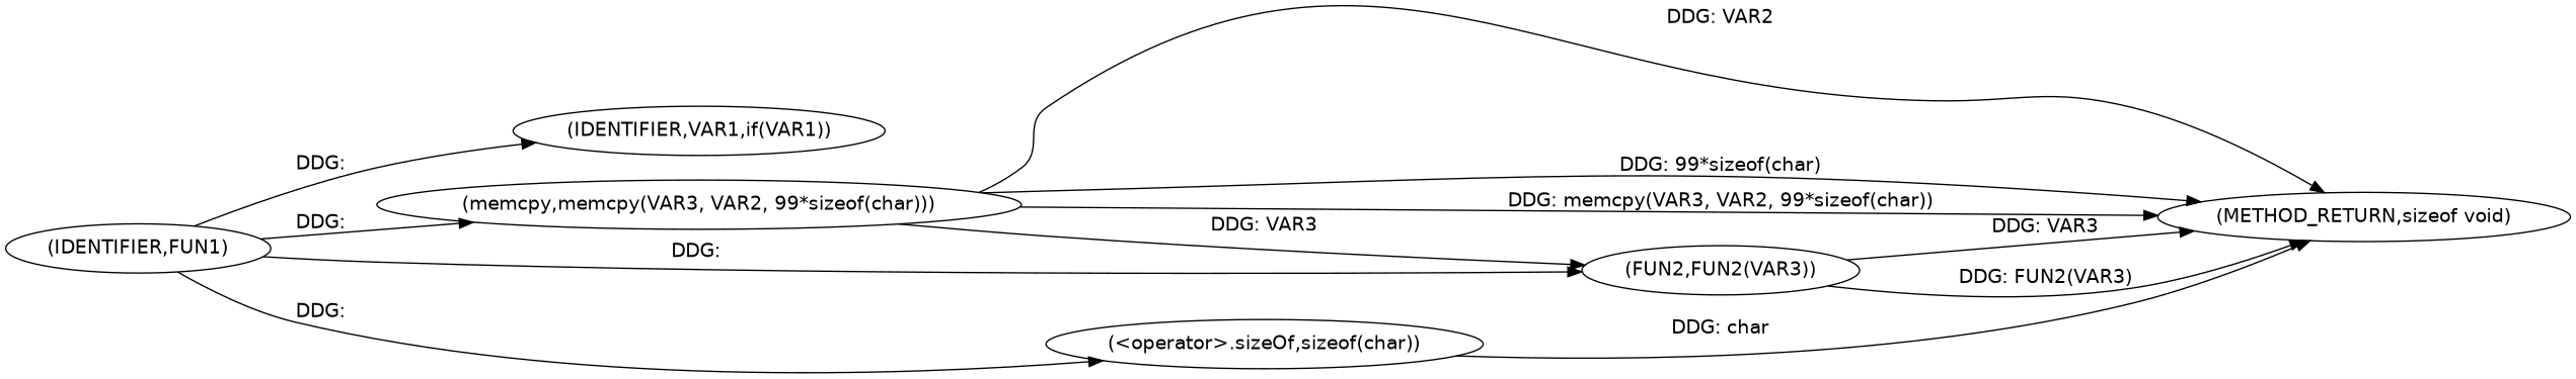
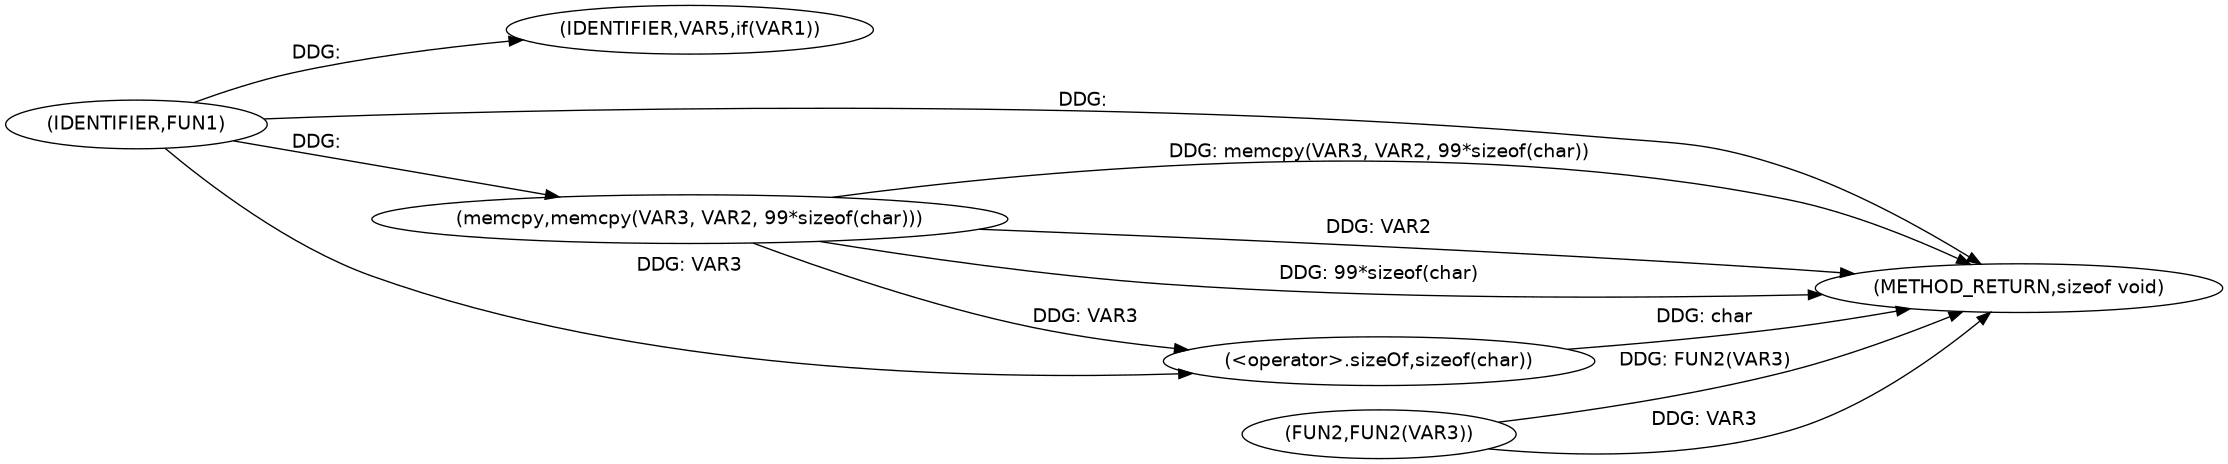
  digraph {
    fontname="DejaVu Sans"
    rankdir=LR
    node [fontname="DejaVu Sans"]
    edge [fontname="DejaVu Sans"]
    n1 [label="(IDENTIFIER,FUN1)"]
-   n2 [label="(IDENTIFIER,VAR1,if(VAR1))"]
+   n2 [label="(IDENTIFIER,VAR5,if(VAR1))"]
    n3 [label="(memcpy,memcpy(VAR3, VAR2, 99*sizeof(char)))"]
    n4 [label="(<operator>.sizeOf,sizeof(char))"]
    n5 [label="(FUN2,FUN2(VAR3))"]
    n6 [label="(METHOD_RETURN,sizeof void)"]
    n1 -> n2 [label="DDG: "]
    n1 -> n3 [label="DDG: "]
-   n1 -> n4 [label="DDG: "]
-   n1 -> n5 [label="DDG: "]
-   n3 -> n5 [label="DDG: VAR3"]
+   n1 -> n4 [label="DDG: VAR3"]
+   n1 -> n6 [label="DDG: "]
+   n3 -> n4 [label="DDG: VAR3"]
    n3 -> n6 [label="DDG: memcpy(VAR3, VAR2, 99*sizeof(char))"]
    n3 -> n6 [label="DDG: VAR2"]
    n3 -> n6 [label="DDG: 99*sizeof(char)"]
    n4 -> n6 [label="DDG: char"]
    n5 -> n6 [label="DDG: FUN2(VAR3)"]
    n5 -> n6 [label="DDG: VAR3"]
  }
